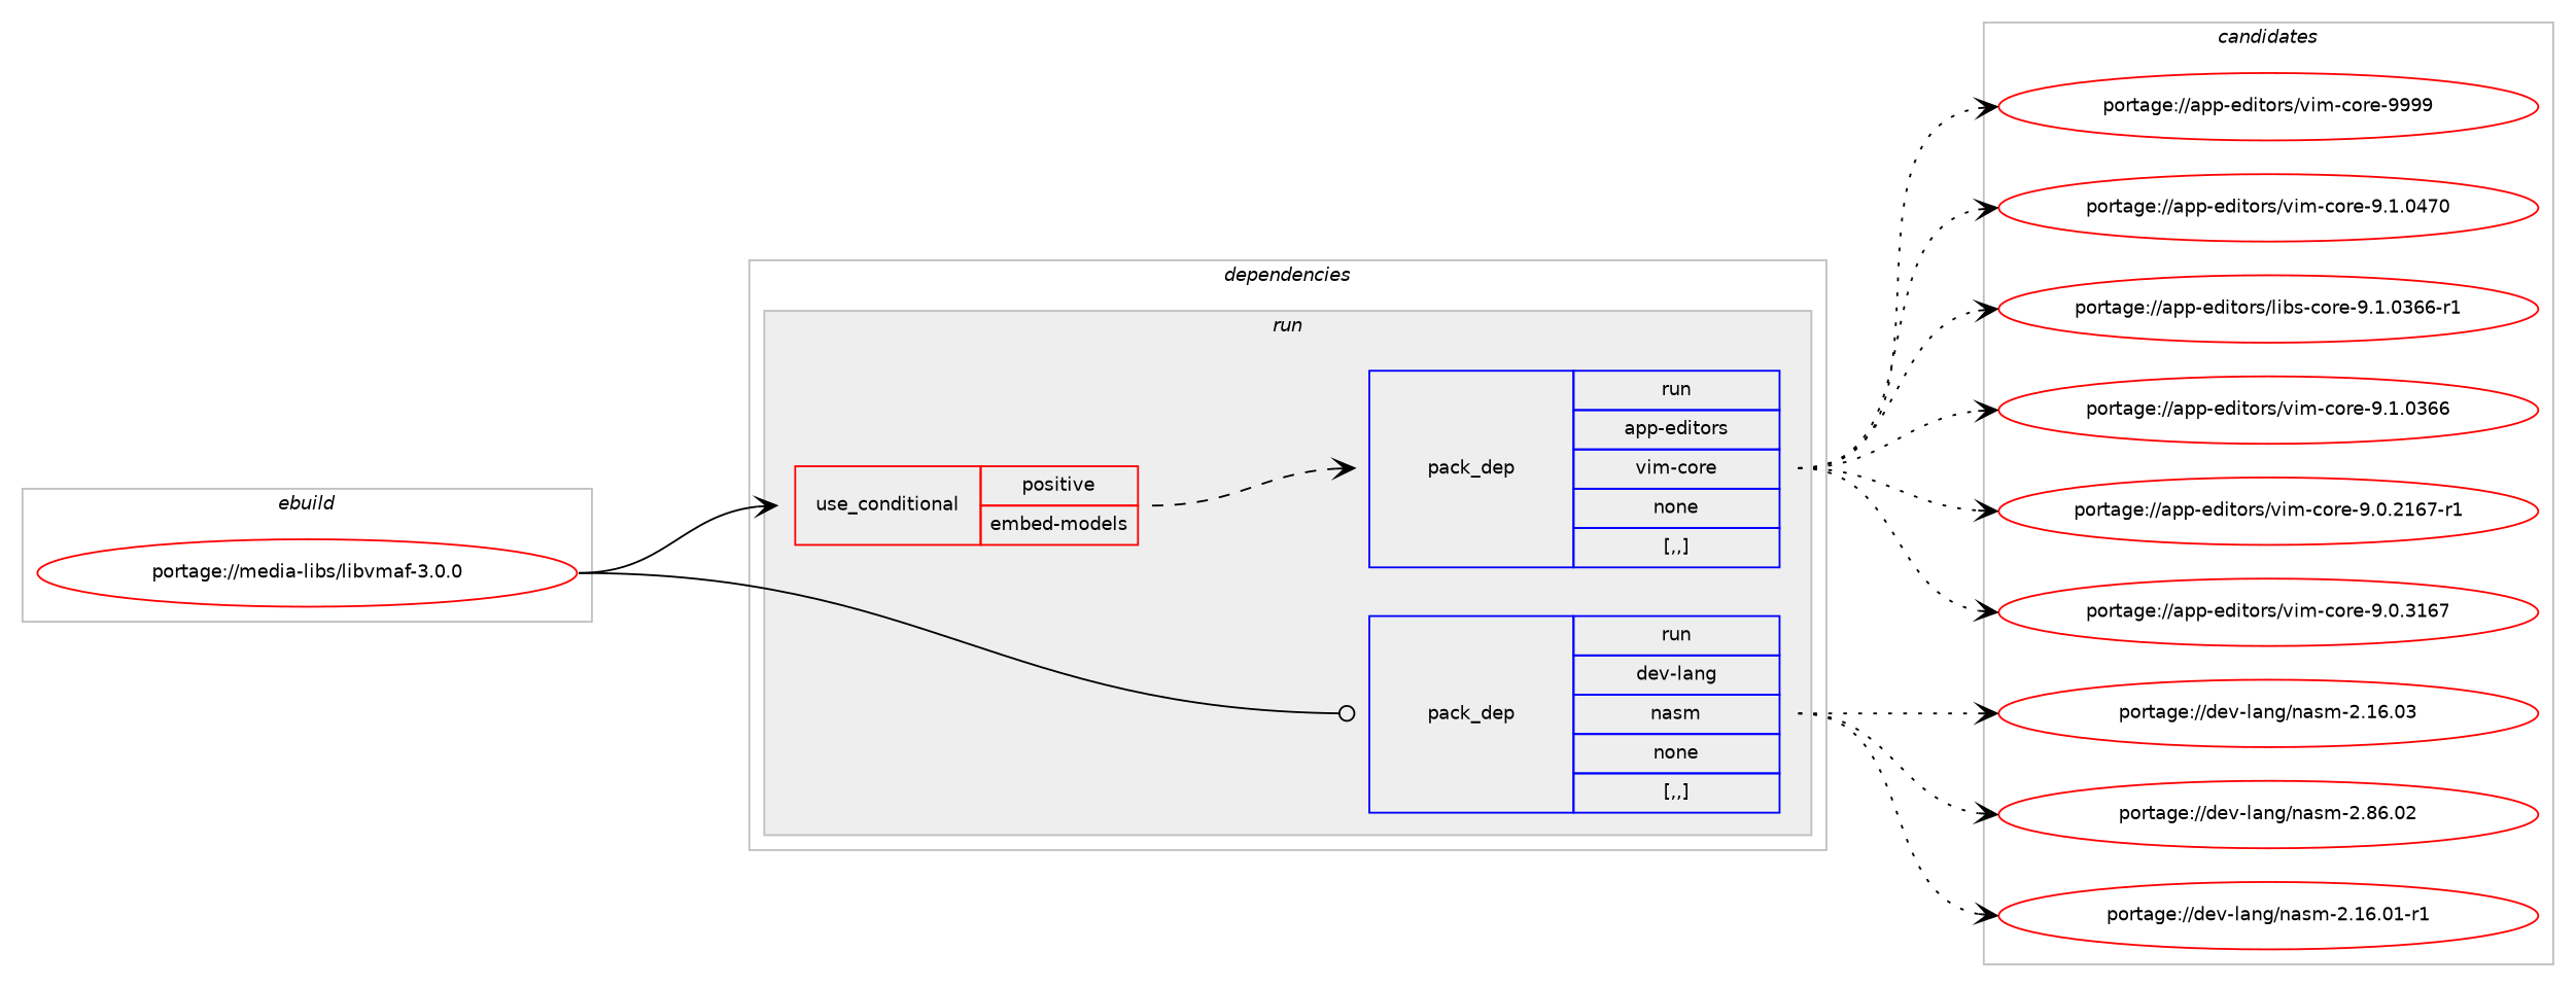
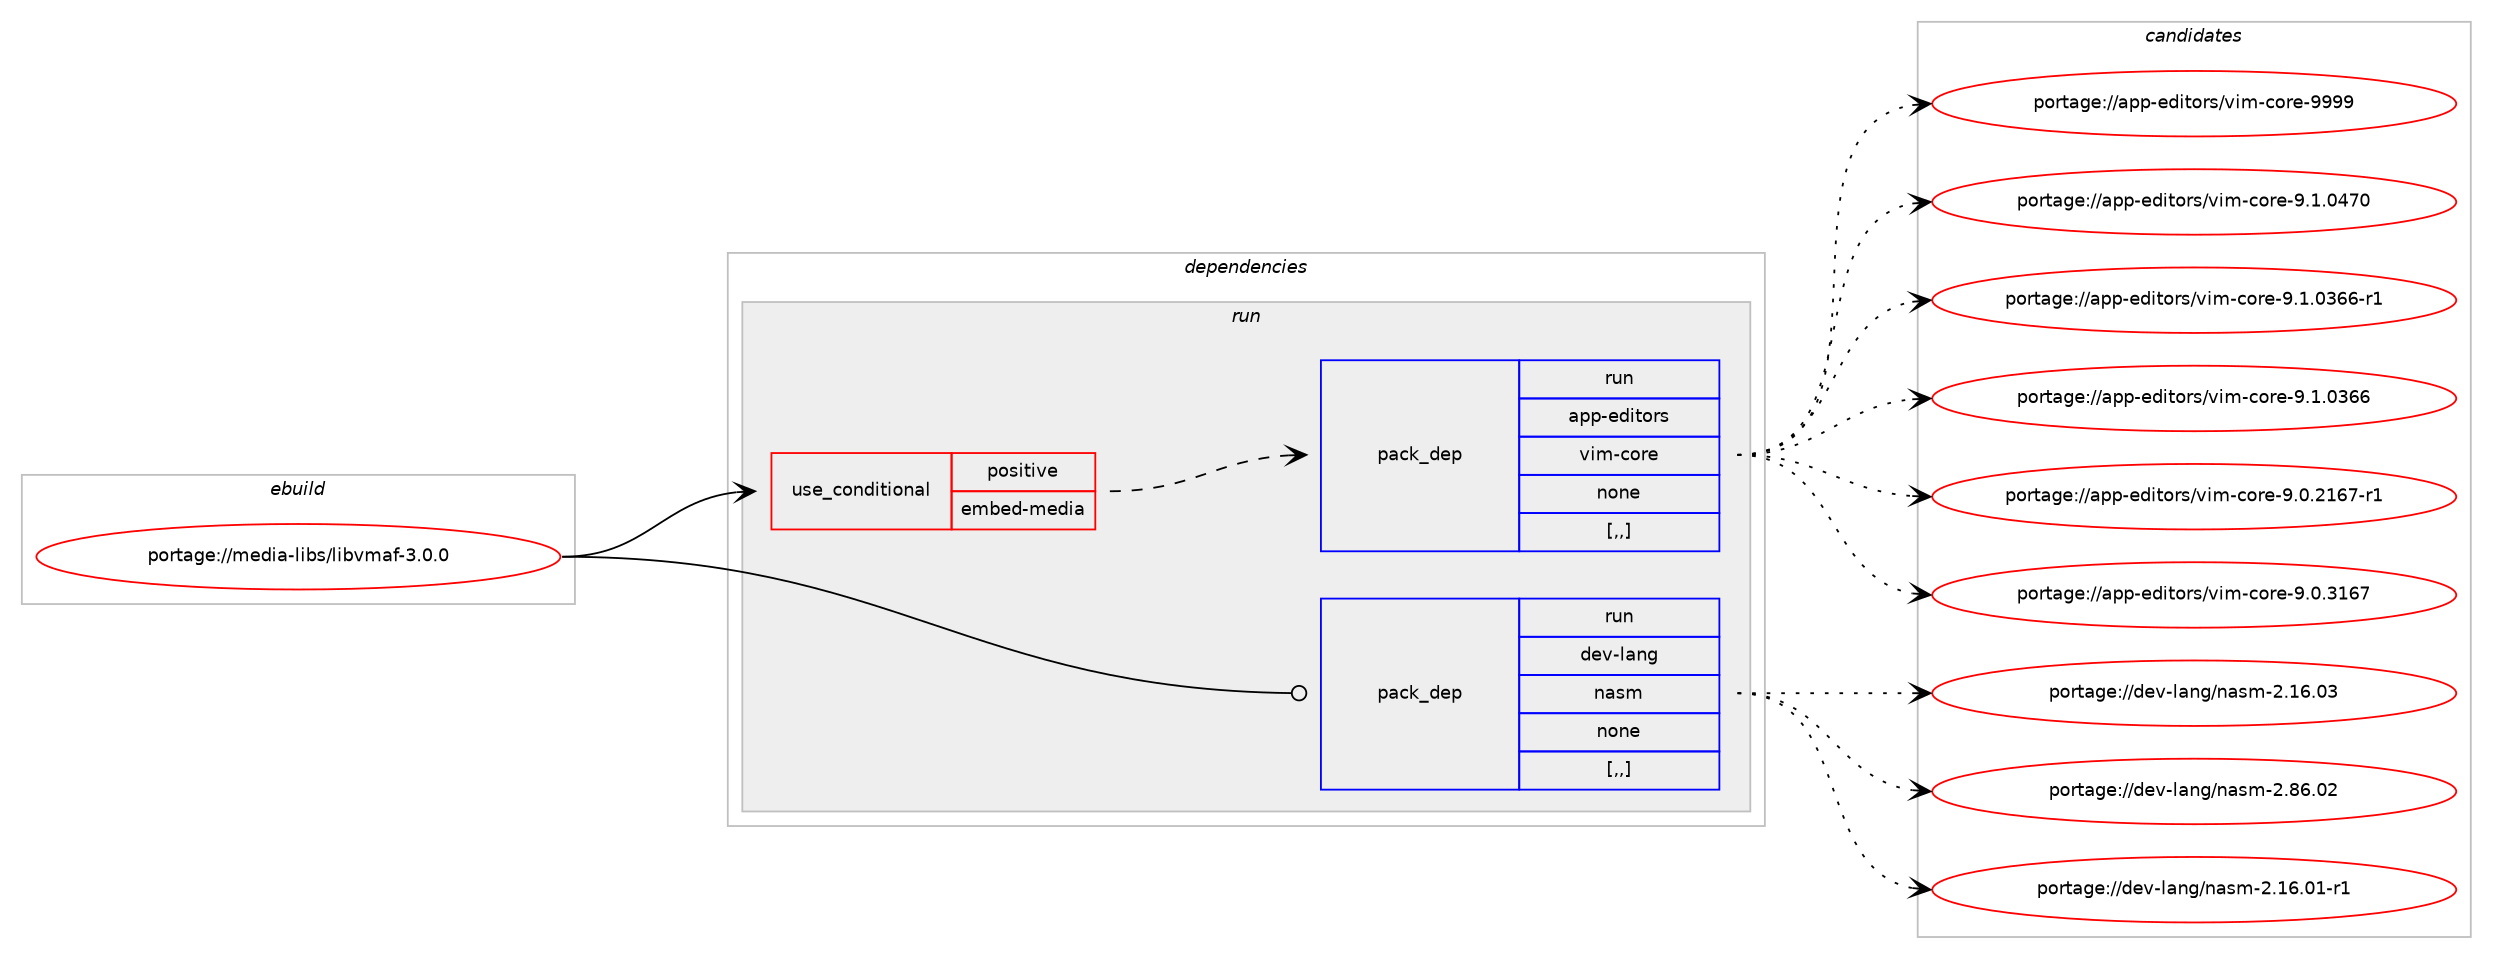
  digraph {
    compound=true
    concentrate=true
    fontname=Helvetica
    fontsize=10
    newrank=true
    rankdir=LR
    ranksep=1.5
    node [color=red fontname=Helvetica fontsize=10]
    edge [arrowhead=vee headport=w style=dotted tailport=e weight=100]
    n1 [label="portage://media-libs/libvmaf-3.0.0" width=4]
    n2 [color=blue label=<<TABLE BORDER="0" CELLBORDER="1" CELLSPACING="0" CELLPADDING="4" WIDTH="220"><TR><TD ROWSPAN="6" CELLPADDING="30">pack_dep</TD></TR><TR><TD WIDTH="110">run</TD></TR><TR><TD>app-editors</TD></TR><TR><TD>vim-core</TD></TR><TR><TD>none</TD></TR><TR><TD>[,,]</TD></TR></TABLE>> shape=none]
-   n3 [label=<<TABLE BORDER="0" CELLBORDER="1" CELLSPACING="0" CELLPADDING="4"><TR><TD ROWSPAN="3" CELLPADDING="10">use_conditional</TD></TR><TR><TD>positive</TD></TR><TR><TD>embed-models</TD></TR></TABLE>> shape=none]
+   n3 [label=<<TABLE BORDER="0" CELLBORDER="1" CELLSPACING="0" CELLPADDING="4"><TR><TD ROWSPAN="3" CELLPADDING="10">use_conditional</TD></TR><TR><TD>positive</TD></TR><TR><TD>embed-media</TD></TR></TABLE>> shape=none]
    n4 [color=blue label=<<TABLE BORDER="0" CELLBORDER="1" CELLSPACING="0" CELLPADDING="4" WIDTH="220"><TR><TD ROWSPAN="6" CELLPADDING="30">pack_dep</TD></TR><TR><TD WIDTH="110">run</TD></TR><TR><TD>dev-lang</TD></TR><TR><TD>nasm</TD></TR><TR><TD>none</TD></TR><TR><TD>[,,]</TD></TR></TABLE>> shape=none]
    n5 [label="portage://app-editors/vim-core-9999" width=4]
    n6 [label="portage://app-editors/vim-core-9.1.0470" width=4]
-   n7 [label="portage://app-editors/libs-core-9.1.0366-r1" width=4]
+   n7 [label="portage://app-editors/vim-core-9.1.0366-r1" width=4]
    n8 [label="portage://app-editors/vim-core-9.1.0366" width=4]
    n9 [label="portage://app-editors/vim-core-9.0.2167-r1" width=4]
    n10 [label="portage://app-editors/vim-core-9.0.3167" width=4]
    n11 [label="portage://dev-lang/nasm-2.16.03" width=4]
    n12 [label="portage://dev-lang/nasm-2.86.02" width=4]
    n13 [label="portage://dev-lang/nasm-2.16.01-r1" width=4]
    subgraph cluster_1 {
      color=gray
      label=<<i>ebuild</i>>
      n1
    }
    subgraph cluster_2 {
      color=gray
      label=<<i>dependencies</i>>
      subgraph cluster_3 {
        color=gray
        fillcolor="#eeeeee"
        label=<<i>compile</i>>
        style=filled
      }
      subgraph cluster_4 {
        color=gray
        fillcolor="#eeeeee"
        label=<<i>compile and run</i>>
        style=filled
      }
      subgraph cluster_5 {
        color=gray
        fillcolor="#eeeeee"
        label=<<i>run</i>>
        style=filled
        subgraph sub_6 {
          color=gray
          fillcolor="#eeeeee"
          label=<<i>run</i>>
          style=filled
          n3
          subgraph sub_7 {
            color=gray
            fillcolor="#eeeeee"
            label=<<i>run</i>>
            style=filled
            n2
          }
        }
        subgraph sub_8 {
          color=gray
          fillcolor="#eeeeee"
          label=<<i>run</i>>
          style=filled
          n4
        }
      }
    }
    subgraph cluster_9 {
      color=gray
      label=<<i>candidates</i>>
      rank=same
      subgraph sub_10 {
        color=black
        label=<<i>candidates</i>>
        nodesep=1
        rank=same
        n5
        n6
        n7
        n8
        n9
        n10
      }
      subgraph sub_11 {
        color=black
        label=<<i>candidates</i>>
        nodesep=1
        rank=same
        n11
        n12
        n13
      }
    }
    n1 -> n3 [style=solid weight=20]
    n1 -> n4 [arrowhead=odot style=solid weight=20]
    n2 -> n5
    n2 -> n6
    n2 -> n7
    n2 -> n8
    n2 -> n9
    n2 -> n10
    n3 -> n2 [style=dashed weight=20]
    n4 -> n11
    n4 -> n12
    n4 -> n13
  }
